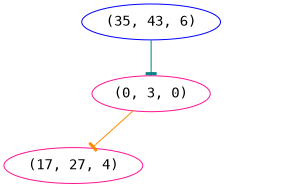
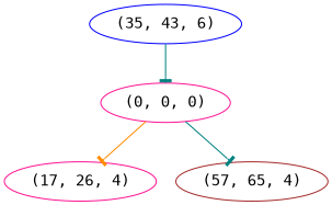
  digraph {
    fontname="DejaVu Sans Mono"
    node [color=deeppink fontname="DejaVu Sans Mono"]
    edge [arrowhead=tee color=teal fontname="DejaVu Sans Mono"]
-   "(0, 0, 0)" [label="(0, 3, 0)"]
-   "(17, 26, 4)" [label="(17, 27, 4)"]
+   "(0, 0, 0)"
+   "(17, 26, 4)"
+   "(57, 65, 4)" [color=brown]
    "(35, 43, 6)" [color=blue]
    "(0, 0, 0)" -> "(17, 26, 4)" [color=darkorange]
+   "(0, 0, 0)" -> "(57, 65, 4)"
    "(35, 43, 6)" -> "(0, 0, 0)"
  }
